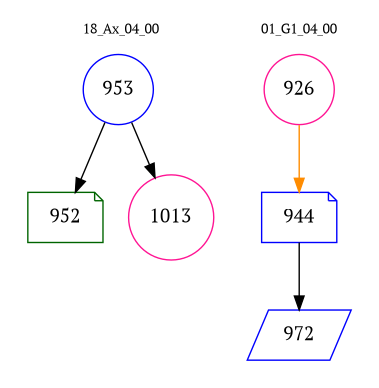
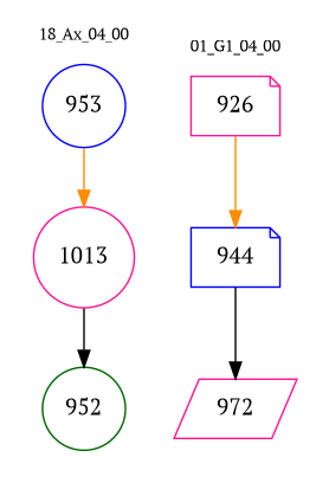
  digraph {
    fontname="PT Serif"
    node [color=deeppink fontname="PT Serif" shape=circle]
    edge [color=black fontname="PT Serif"]
    n1 [color=blue label=953]
-   n2 [color=darkgreen label=952 shape=note]
+   n2 [color=darkgreen label=952]
    n3 [label=1013]
    n4 [color=blue label=944 shape=note]
-   n5 [label=926]
-   n6 [color=blue label=972 shape=parallelogram]
+   n5 [label=926 shape=note]
+   n6 [label=972 shape=parallelogram]
    subgraph cluster_1 {
      color=white
      fontsize=10
      label="18_Ax_04_00"
      n1
      n2
      n3
    }
    subgraph cluster_2 {
      color=white
      fontsize=10
      label="01_G1_04_00"
      n4
      n5
      n6
    }
-   n1 -> n2
-   n1 -> n3
+   n3 -> n2
+   n1 -> n3 [color=darkorange]
    n4 -> n6
    n5 -> n4 [color=darkorange]
  }
